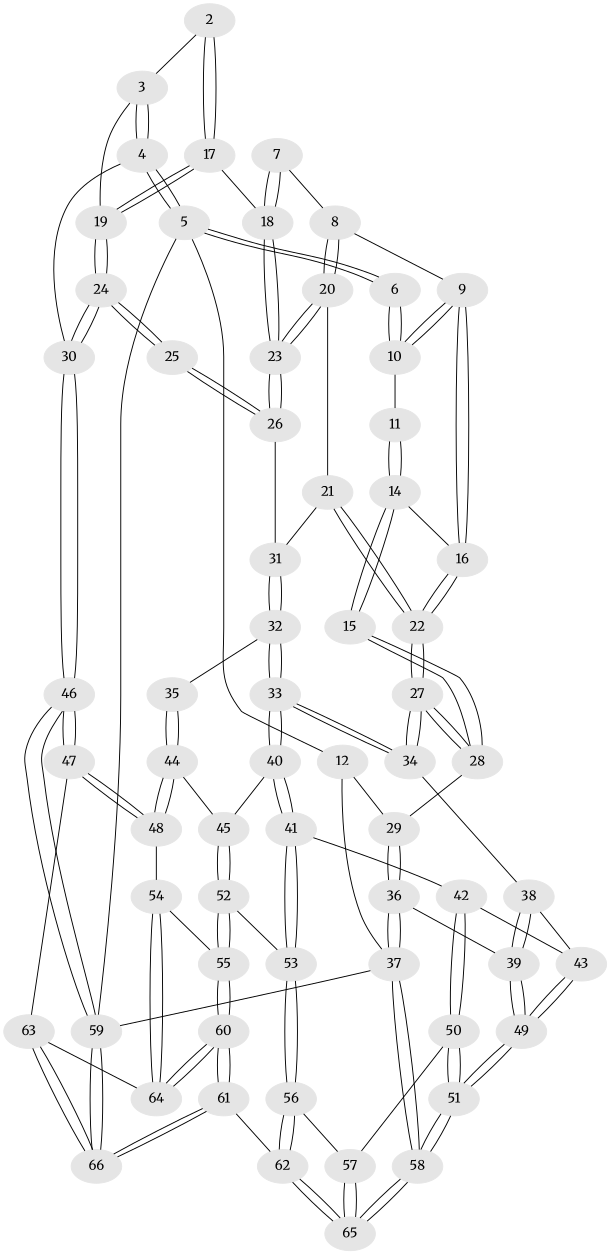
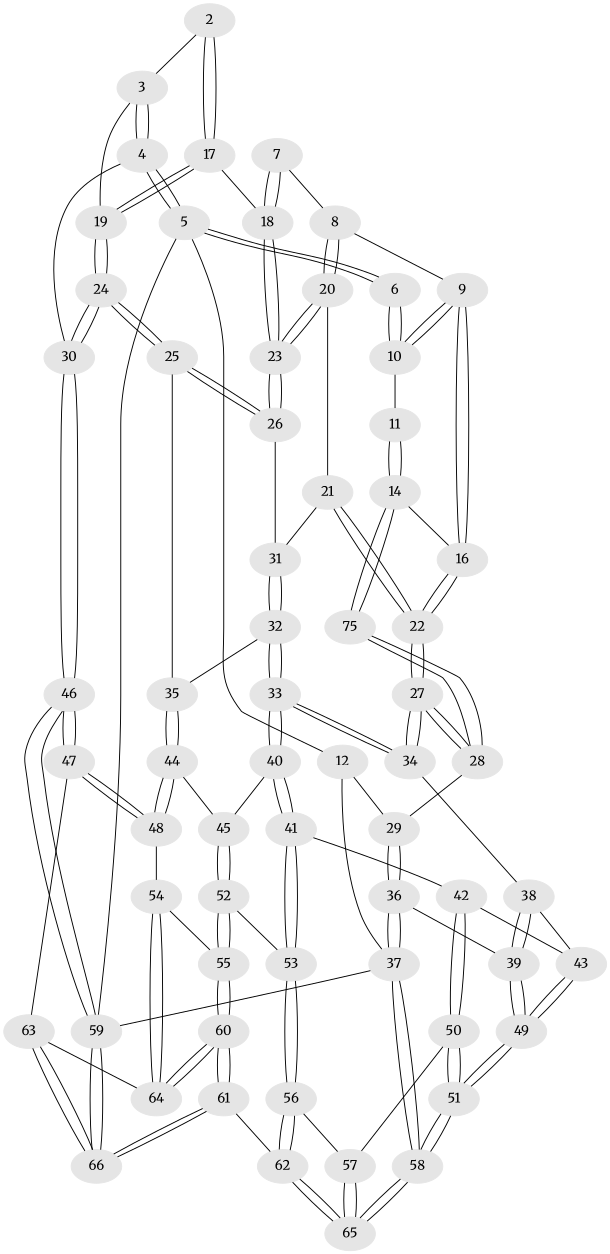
  graph {
    fontname=Merriweather
    node [color=gray90 fontname=Merriweather style=filled]
    edge [fontname=Merriweather]
    2
    3
    17
    7
    8
    18
    4
    19
    5
    30
    24
    6
    12
    59
    46
    10
    29
    37
    66
    11
    9
    20
    23
    16
    21
    22
    14
-   15
+   15 [label=75]
    36
    58
    28
    27
    26
    25
    31
    32
    34
    35
    44
    38
    39
    47
    33
    40
    41
    45
    43
    48
    49
    65
    51
    42
    53
    52
    50
    56
    57
    54
    55
    63
    64
    60
    62
    61
    2 -- 3
    2 -- 17
    2 -- 17
    3 -- 4
    3 -- 4
    3 -- 19
    17 -- 18
    17 -- 19
    17 -- 19
    7 -- 8
    7 -- 18
    7 -- 18
    8 -- 9
    8 -- 20
    8 -- 20
    18 -- 23
    18 -- 23
    4 -- 5
    4 -- 5
    4 -- 30
    19 -- 24
    19 -- 24
    5 -- 6
    5 -- 6
    5 -- 12
    5 -- 59
    30 -- 46
    30 -- 46
    24 -- 30
    24 -- 30
    24 -- 25
    24 -- 25
    6 -- 10
    6 -- 10
    12 -- 29
    12 -- 37
    59 -- 66
    59 -- 66
    46 -- 59
    46 -- 59
    46 -- 47
    46 -- 47
    10 -- 11
    29 -- 36
    29 -- 36
    37 -- 59
    37 -- 58
    37 -- 58
    11 -- 14
    11 -- 14
    9 -- 10
    9 -- 10
    9 -- 16
    9 -- 16
    20 -- 23
    20 -- 23
    20 -- 21
    23 -- 26
    23 -- 26
    16 -- 22
    16 -- 22
    21 -- 22
    21 -- 22
    21 -- 31
    22 -- 27
    22 -- 27
    14 -- 16
    14 -- 15
    14 -- 15
    15 -- 28
    15 -- 28
    36 -- 37
    36 -- 37
    36 -- 39
    58 -- 65
    58 -- 65
    28 -- 29
    27 -- 28
    27 -- 28
    27 -- 34
    27 -- 34
    26 -- 31
    25 -- 26
    25 -- 26
+   25 -- 35
    31 -- 32
    31 -- 32
    32 -- 35
    32 -- 33
    32 -- 33
    34 -- 38
    35 -- 44
    35 -- 44
    44 -- 45
    44 -- 48
    44 -- 48
    38 -- 39
    38 -- 39
    38 -- 43
    39 -- 49
    39 -- 49
    47 -- 48
    47 -- 48
    47 -- 63
    33 -- 34
    33 -- 34
    33 -- 40
    33 -- 40
    40 -- 41
    40 -- 41
    40 -- 45
    41 -- 42
    41 -- 53
    41 -- 53
    45 -- 52
    45 -- 52
    43 -- 49
    43 -- 49
    48 -- 54
    49 -- 51
    49 -- 51
    51 -- 58
    51 -- 58
    42 -- 43
    42 -- 50
    42 -- 50
    53 -- 56
    53 -- 56
    52 -- 53
    52 -- 55
    52 -- 55
    50 -- 51
    50 -- 51
    50 -- 57
    56 -- 57
    56 -- 62
    56 -- 62
    57 -- 65
    57 -- 65
    54 -- 55
    54 -- 64
    54 -- 64
    55 -- 60
    55 -- 60
    63 -- 66
    63 -- 66
    63 -- 64
    60 -- 64
    60 -- 64
    60 -- 61
    60 -- 61
    62 -- 65
    62 -- 65
    61 -- 66
    61 -- 66
    61 -- 62
  }
